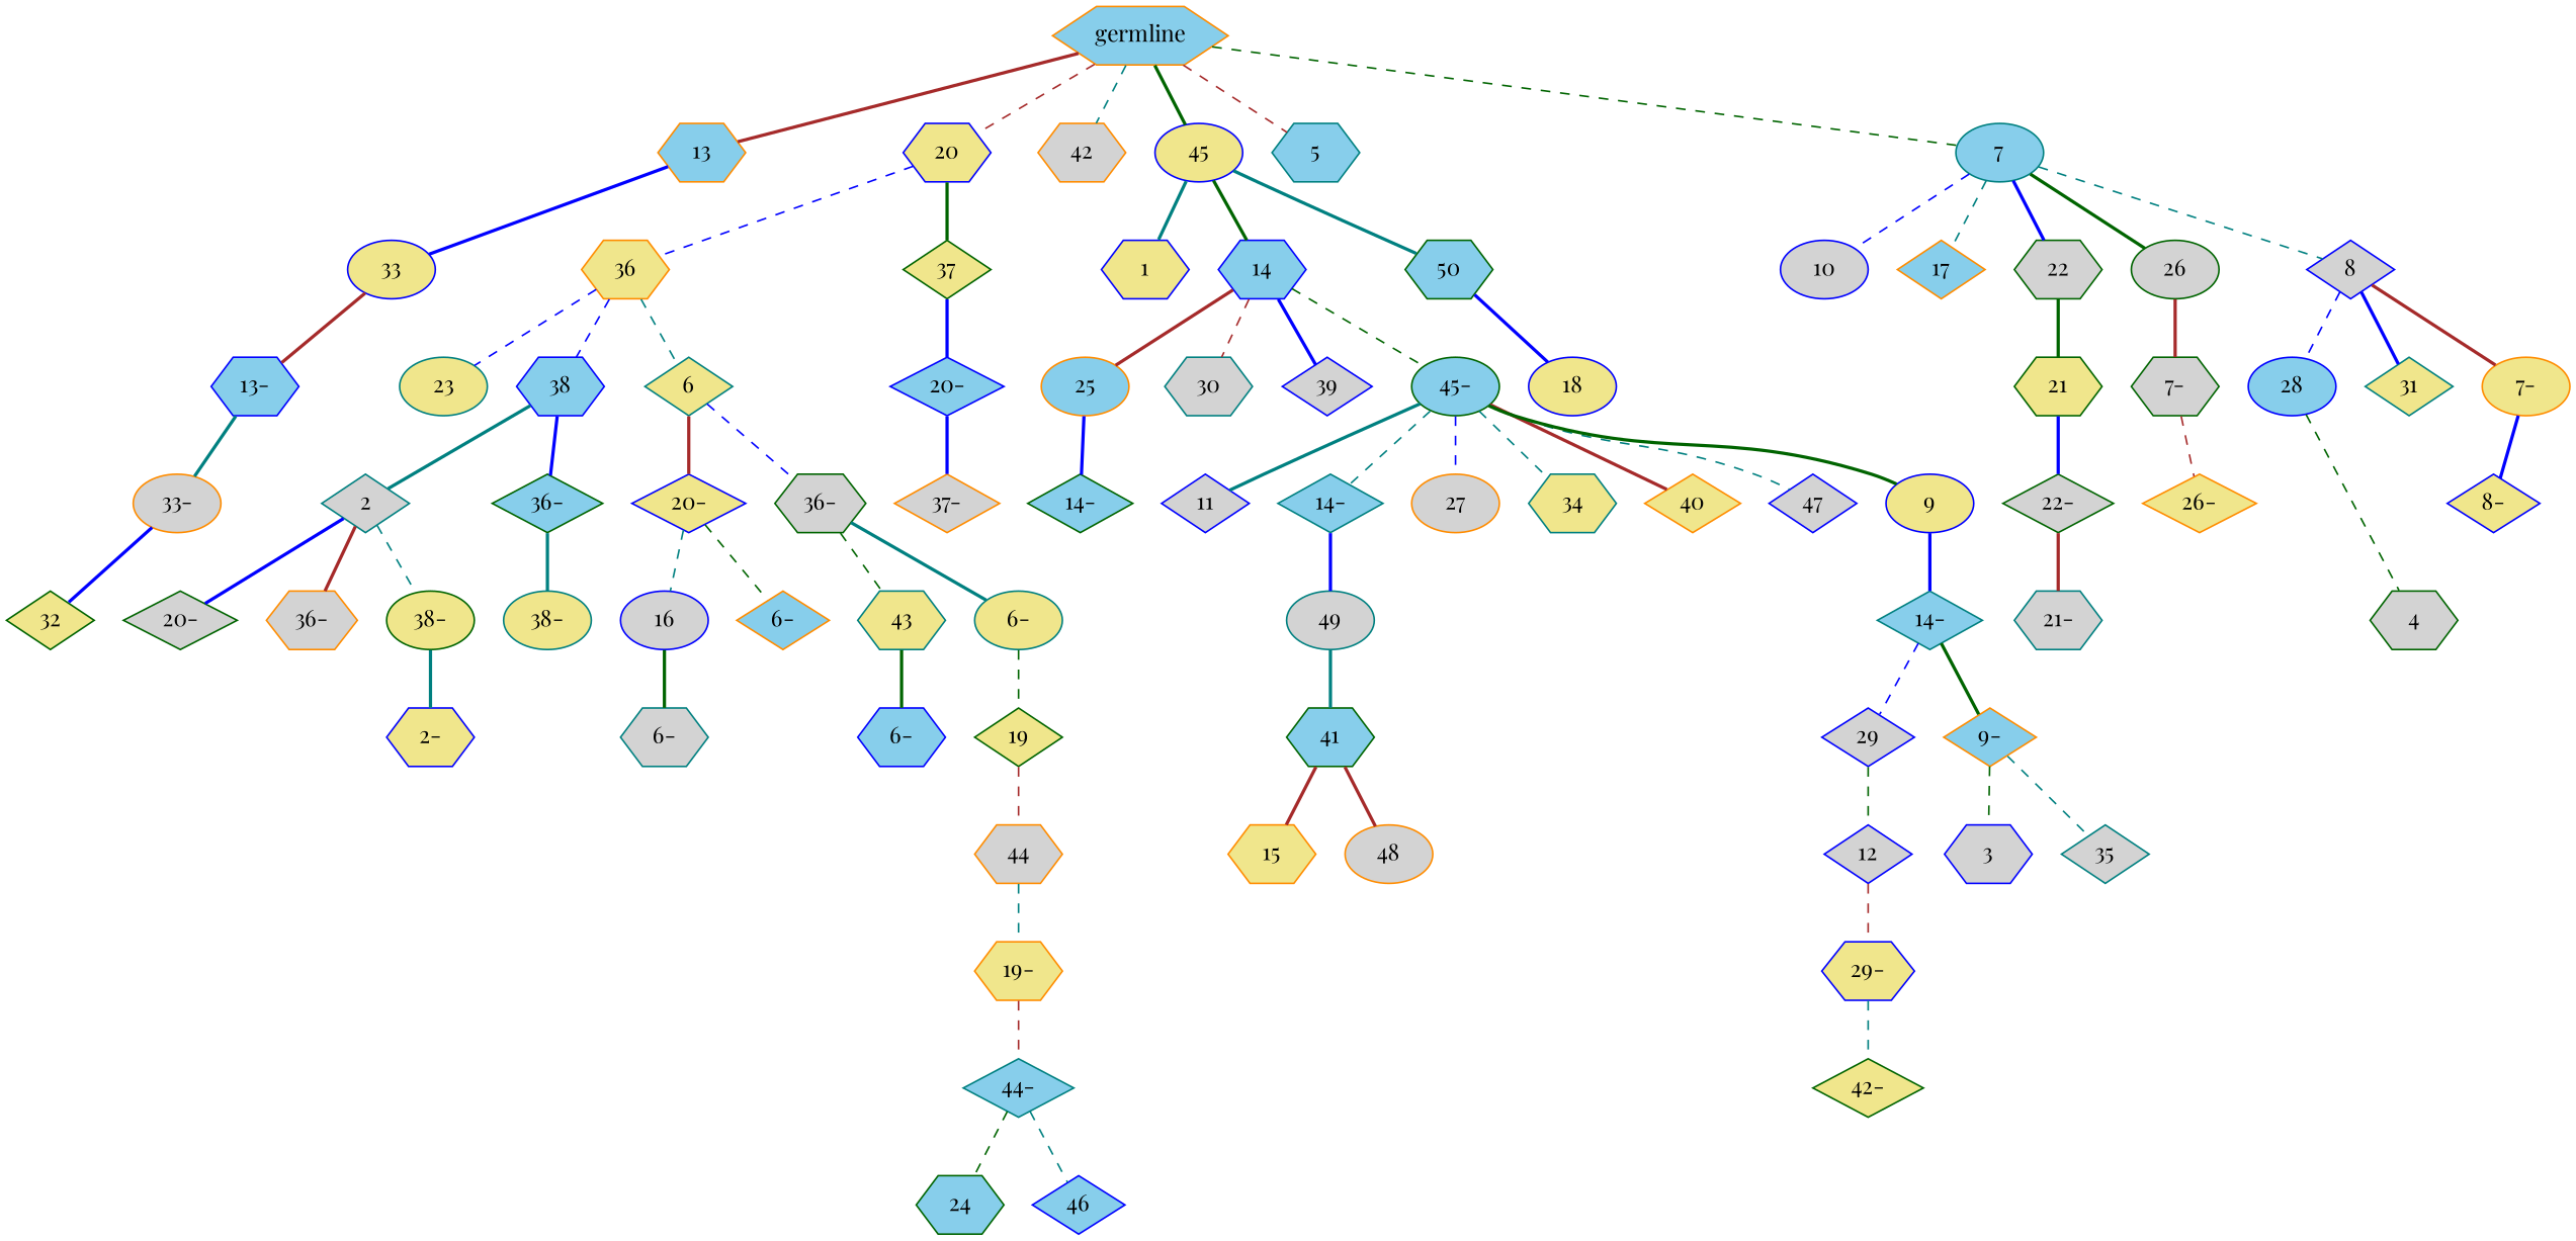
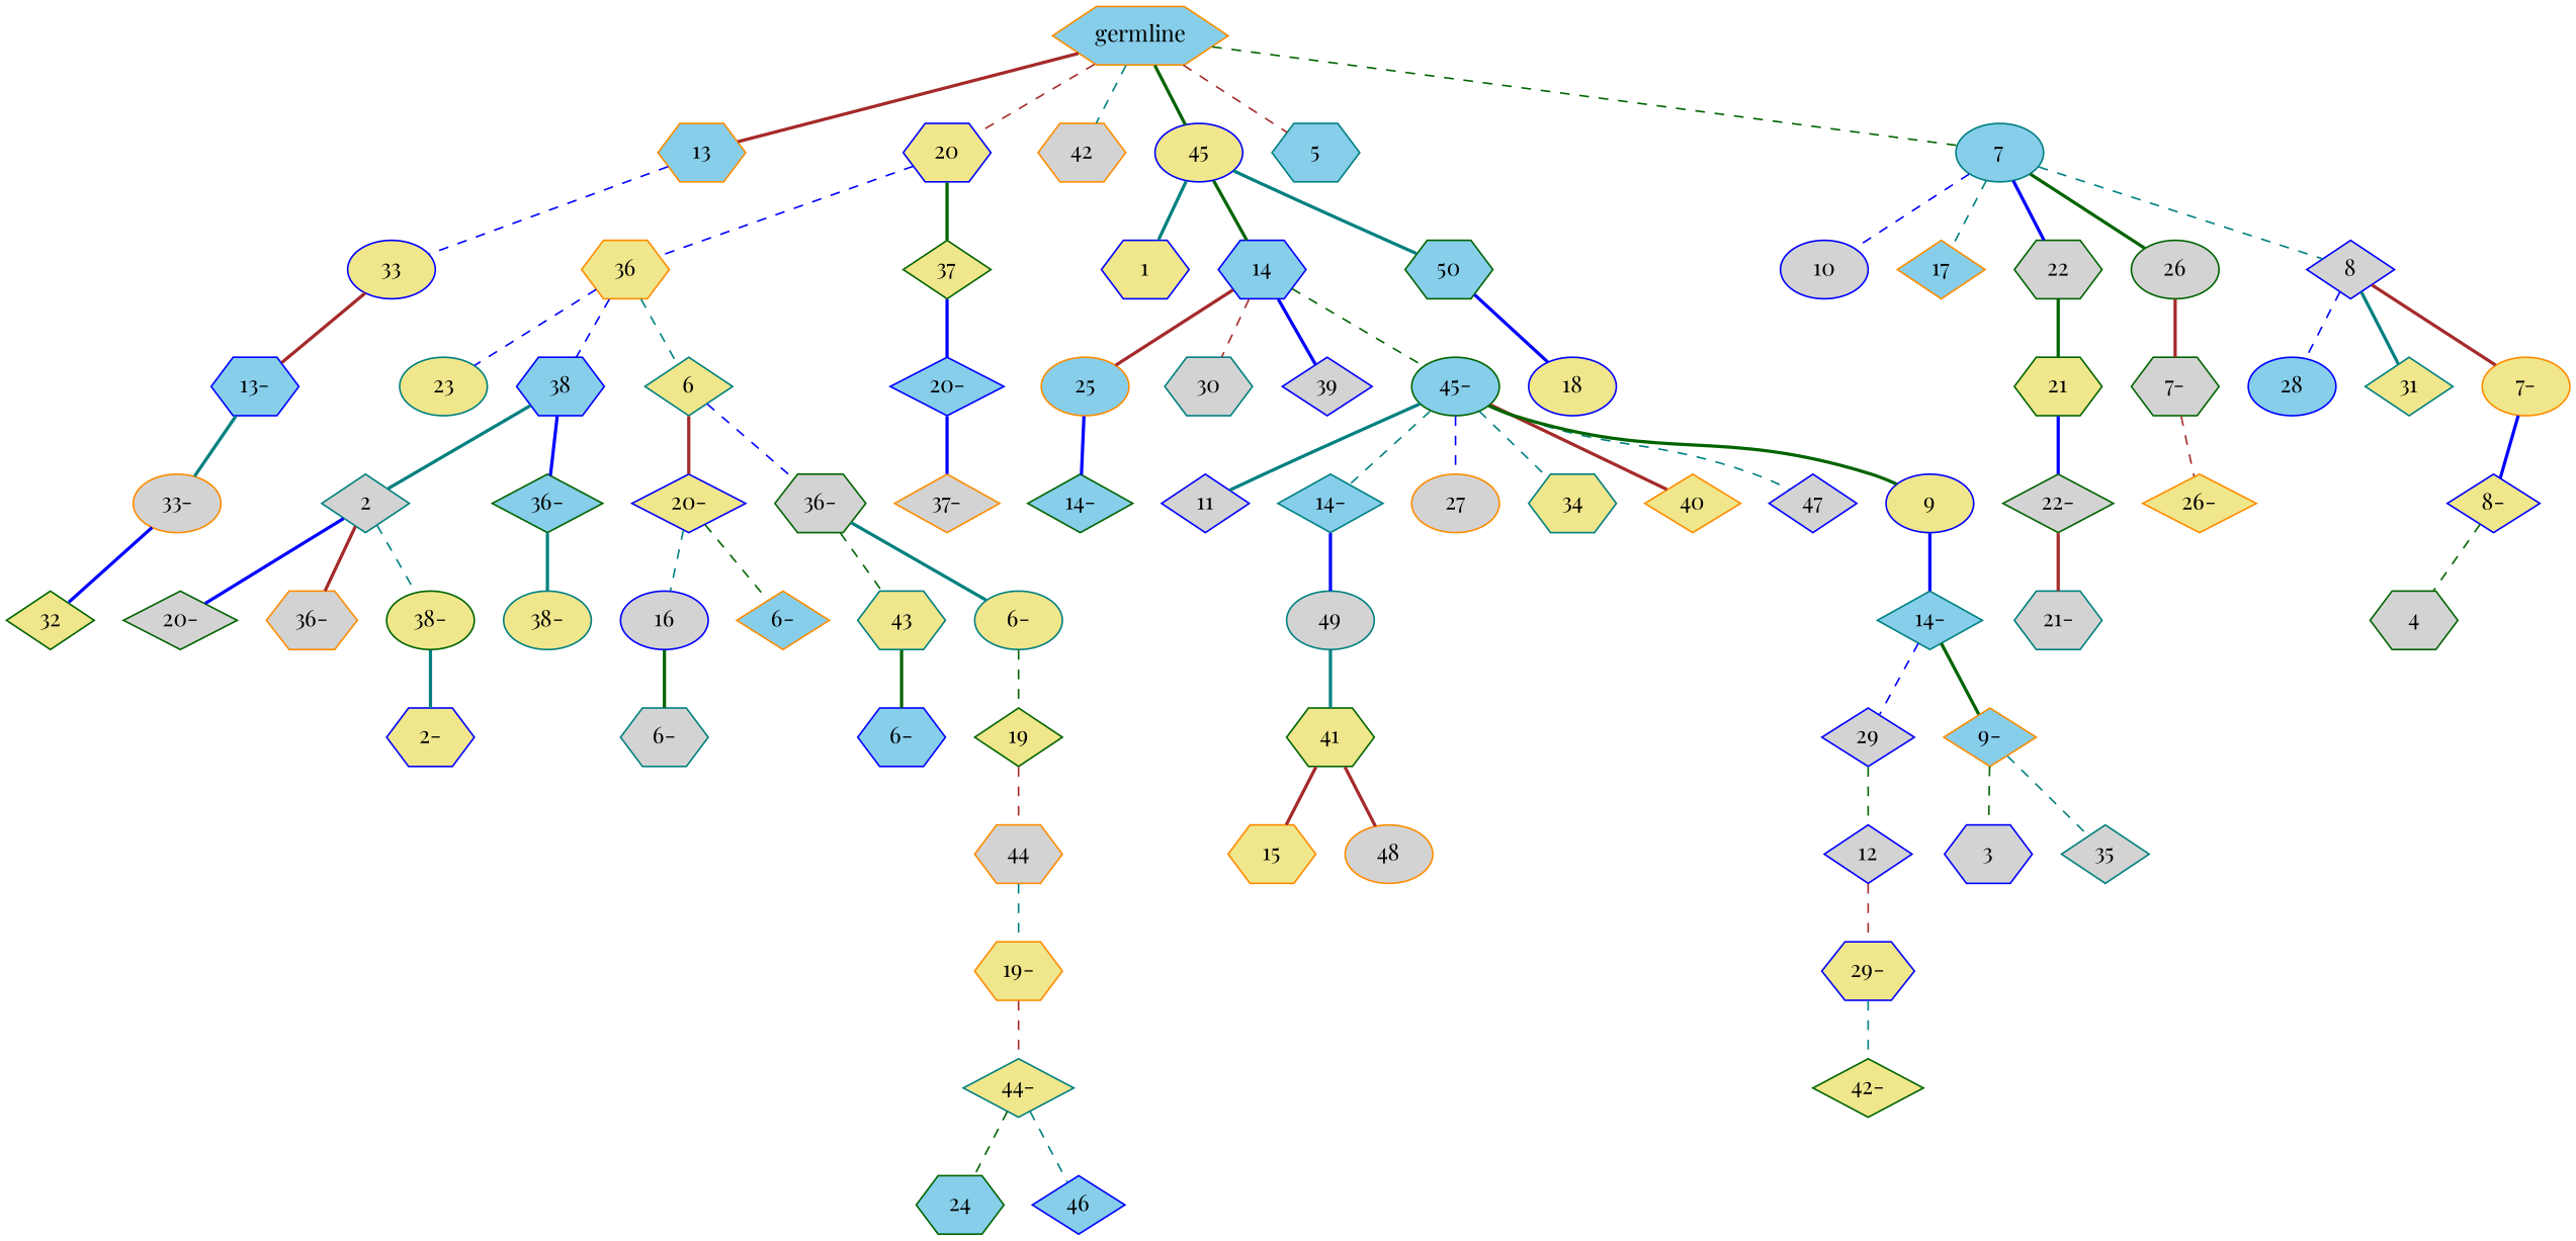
  graph {
    fontname="Playfair Display"
    node [color=blue fillcolor=khaki fontname="Playfair Display" shape=hexagon style=filled]
    edge [color=teal fontname="Playfair Display" style=bold]
    n1 [color=darkorange fillcolor=skyblue label=germline]
    n2 [color=darkorange fillcolor=skyblue label=13]
    n3 [label=20]
    n4 [color=darkorange fillcolor=lightgrey label=42]
    n5 [label=45 shape=ellipse]
    n6 [color=teal fillcolor=skyblue label=5]
    n7 [color=teal fillcolor=skyblue label=7 shape=ellipse]
    n8 [label=33 shape=ellipse]
    n9 [color=darkorange label=36]
    n10 [color=darkgreen label=37 shape=diamond]
    n11 [label=1]
    n12 [fillcolor=skyblue label=14]
    n13 [color=darkgreen fillcolor=skyblue label=50]
    n14 [fillcolor=lightgrey label=10 shape=ellipse]
    n15 [color=darkorange fillcolor=skyblue label=17 shape=diamond]
    n16 [color=darkgreen fillcolor=lightgrey label=22]
    n17 [color=darkgreen fillcolor=lightgrey label=26 shape=ellipse]
    n18 [fillcolor=lightgrey label=8 shape=diamond]
    n19 [fillcolor=skyblue label="13-"]
    n20 [color=darkorange fillcolor=lightgrey label="33-" shape=ellipse]
    n21 [color=darkgreen label=32 shape=diamond]
    n22 [color=teal label=23 shape=ellipse]
    n23 [fillcolor=skyblue label=38]
    n24 [color=teal label=6 shape=diamond]
    n25 [fillcolor=skyblue label="20-" shape=diamond]
    n26 [color=teal fillcolor=lightgrey label=2 shape=diamond]
    n27 [color=darkgreen fillcolor=skyblue label="36-" shape=diamond]
    n28 [label="20-" shape=diamond]
    n29 [color=darkgreen fillcolor=lightgrey label="36-"]
    n30 [color=darkgreen fillcolor=lightgrey label="20-" shape=diamond]
    n31 [color=darkorange fillcolor=lightgrey label="36-"]
    n32 [color=darkgreen label="38-" shape=ellipse]
    n33 [color=teal label="38-" shape=ellipse]
    n34 [label="2-"]
    n35 [fillcolor=lightgrey label=16 shape=ellipse]
    n36 [color=darkorange fillcolor=skyblue label="6-" shape=diamond]
    n37 [color=teal label=43]
    n38 [color=teal label="6-" shape=ellipse]
    n39 [color=teal fillcolor=lightgrey label="6-"]
    n40 [fillcolor=skyblue label="6-"]
    n41 [color=darkgreen label=19 shape=diamond]
    n42 [color=darkorange fillcolor=lightgrey label=44]
    n43 [color=darkorange label="19-"]
-   n44 [color=teal fillcolor=skyblue label="44-" shape=diamond]
+   n44 [color=teal label="44-" shape=diamond]
    n45 [color=darkgreen fillcolor=skyblue label=24]
    n46 [fillcolor=skyblue label=46 shape=diamond]
    n47 [color=darkorange fillcolor=lightgrey label="37-" shape=diamond]
    n48 [color=darkorange fillcolor=skyblue label=25 shape=ellipse]
    n49 [color=teal fillcolor=lightgrey label=30]
    n50 [fillcolor=lightgrey label=39 shape=diamond]
    n51 [color=darkgreen fillcolor=skyblue label="45-" shape=ellipse]
    n52 [label=18 shape=ellipse]
    n53 [color=darkgreen fillcolor=skyblue label="14-" shape=diamond]
    n54 [fillcolor=lightgrey label=11 shape=diamond]
    n55 [color=teal fillcolor=skyblue label="14-" shape=diamond]
    n56 [color=darkorange fillcolor=lightgrey label=27 shape=ellipse]
    n57 [color=teal label=34]
    n58 [color=darkorange label=40 shape=diamond]
    n59 [fillcolor=lightgrey label=47 shape=diamond]
    n60 [label=9 shape=ellipse]
    n61 [color=teal fillcolor=lightgrey label=49 shape=ellipse]
    n62 [color=teal fillcolor=skyblue label="14-" shape=diamond]
-   n63 [color=darkgreen fillcolor=skyblue label=41]
+   n63 [color=darkgreen label=41]
    n64 [color=darkorange label=15]
    n65 [color=darkorange fillcolor=lightgrey label=48 shape=ellipse]
    n66 [fillcolor=lightgrey label=29 shape=diamond]
    n67 [color=darkorange fillcolor=skyblue label="9-" shape=diamond]
    n68 [fillcolor=lightgrey label=12 shape=diamond]
    n69 [fillcolor=lightgrey label=3]
    n70 [color=teal fillcolor=lightgrey label=35 shape=diamond]
    n71 [label="29-"]
    n72 [color=darkgreen label="42-" shape=diamond]
    n73 [color=darkgreen label=21]
    n74 [color=darkgreen fillcolor=lightgrey label="7-"]
    n75 [fillcolor=skyblue label=28 shape=ellipse]
    n76 [color=teal label=31 shape=diamond]
    n77 [color=darkorange label="7-" shape=ellipse]
    n78 [color=darkgreen fillcolor=lightgrey label="22-" shape=diamond]
    n79 [color=teal fillcolor=lightgrey label="21-"]
    n80 [color=darkorange label="26-" shape=diamond]
    n81 [label="8-" shape=diamond]
    n82 [color=darkgreen fillcolor=lightgrey label=4]
    n1 -- n2 [color=brown]
    n1 -- n3 [color=brown style=dashed]
    n1 -- n4 [style=dashed]
    n1 -- n5 [color=darkgreen]
    n1 -- n6 [color=brown style=dashed]
    n1 -- n7 [color=darkgreen style=dashed]
-   n2 -- n8 [color=blue]
+   n2 -- n8 [color=blue style=dashed]
    n3 -- n9 [color=blue style=dashed]
    n3 -- n10 [color=darkgreen]
    n5 -- n11
    n5 -- n12 [color=darkgreen]
    n5 -- n13
    n7 -- n14 [color=blue style=dashed]
    n7 -- n15 [style=dashed]
    n7 -- n16 [color=blue]
    n7 -- n17 [color=darkgreen]
    n7 -- n18 [style=dashed]
    n8 -- n19 [color=brown]
    n9 -- n22 [color=blue style=dashed]
    n9 -- n23 [color=blue style=dashed]
    n9 -- n24 [style=dashed]
    n10 -- n25 [color=blue]
    n12 -- n48 [color=brown]
    n12 -- n49 [color=brown style=dashed]
    n12 -- n50 [color=blue]
    n12 -- n51 [color=darkgreen style=dashed]
    n13 -- n52 [color=blue]
    n16 -- n73 [color=darkgreen]
    n17 -- n74 [color=brown]
    n18 -- n75 [color=blue style=dashed]
-   n18 -- n76 [color=blue]
+   n18 -- n76
    n18 -- n77 [color=brown]
    n19 -- n20
    n20 -- n21 [color=blue]
    n23 -- n26
    n23 -- n27 [color=blue]
    n24 -- n28 [color=brown]
    n24 -- n29 [color=blue style=dashed]
    n25 -- n47 [color=blue]
    n26 -- n30 [color=blue]
    n26 -- n31 [color=brown]
    n26 -- n32 [style=dashed]
    n27 -- n33
    n28 -- n35 [style=dashed]
    n28 -- n36 [color=darkgreen style=dashed]
    n29 -- n37 [color=darkgreen style=dashed]
    n29 -- n38
    n32 -- n34
    n35 -- n39 [color=darkgreen]
    n37 -- n40 [color=darkgreen]
    n38 -- n41 [color=darkgreen style=dashed]
    n41 -- n42 [color=brown style=dashed]
    n42 -- n43 [style=dashed]
    n43 -- n44 [color=brown style=dashed]
    n44 -- n45 [color=darkgreen style=dashed]
    n44 -- n46 [style=dashed]
    n48 -- n53 [color=blue]
    n51 -- n54
    n51 -- n55 [style=dashed]
    n51 -- n56 [color=blue style=dashed]
    n51 -- n57 [style=dashed]
    n51 -- n58 [color=brown]
    n51 -- n59 [style=dashed]
    n51 -- n60 [color=darkgreen]
    n55 -- n61 [color=blue]
    n60 -- n62 [color=blue]
    n61 -- n63
    n62 -- n66 [color=blue style=dashed]
    n62 -- n67 [color=darkgreen]
    n63 -- n64 [color=brown]
    n63 -- n65 [color=brown]
    n66 -- n68 [color=darkgreen style=dashed]
    n67 -- n69 [color=darkgreen style=dashed]
    n67 -- n70 [style=dashed]
    n68 -- n71 [color=brown style=dashed]
    n71 -- n72 [style=dashed]
    n73 -- n78 [color=blue]
    n74 -- n80 [color=brown style=dashed]
    n77 -- n81 [color=blue]
    n78 -- n79 [color=brown]
-   n75 -- n82 [color=darkgreen style=dashed]
+   n81 -- n82 [color=darkgreen style=dashed]
  }
